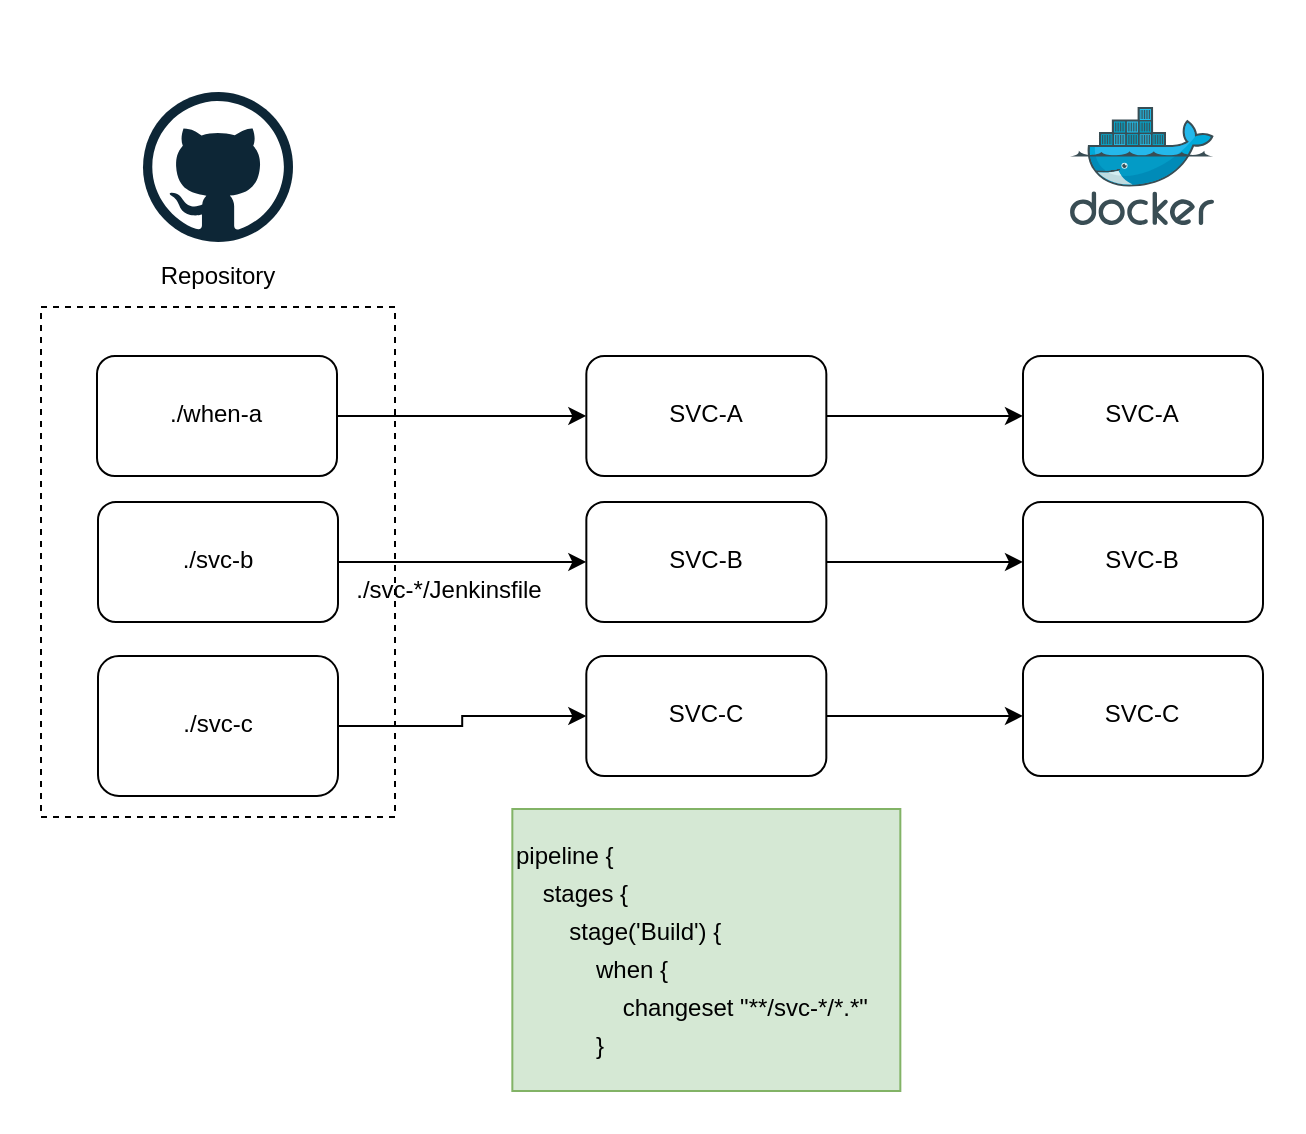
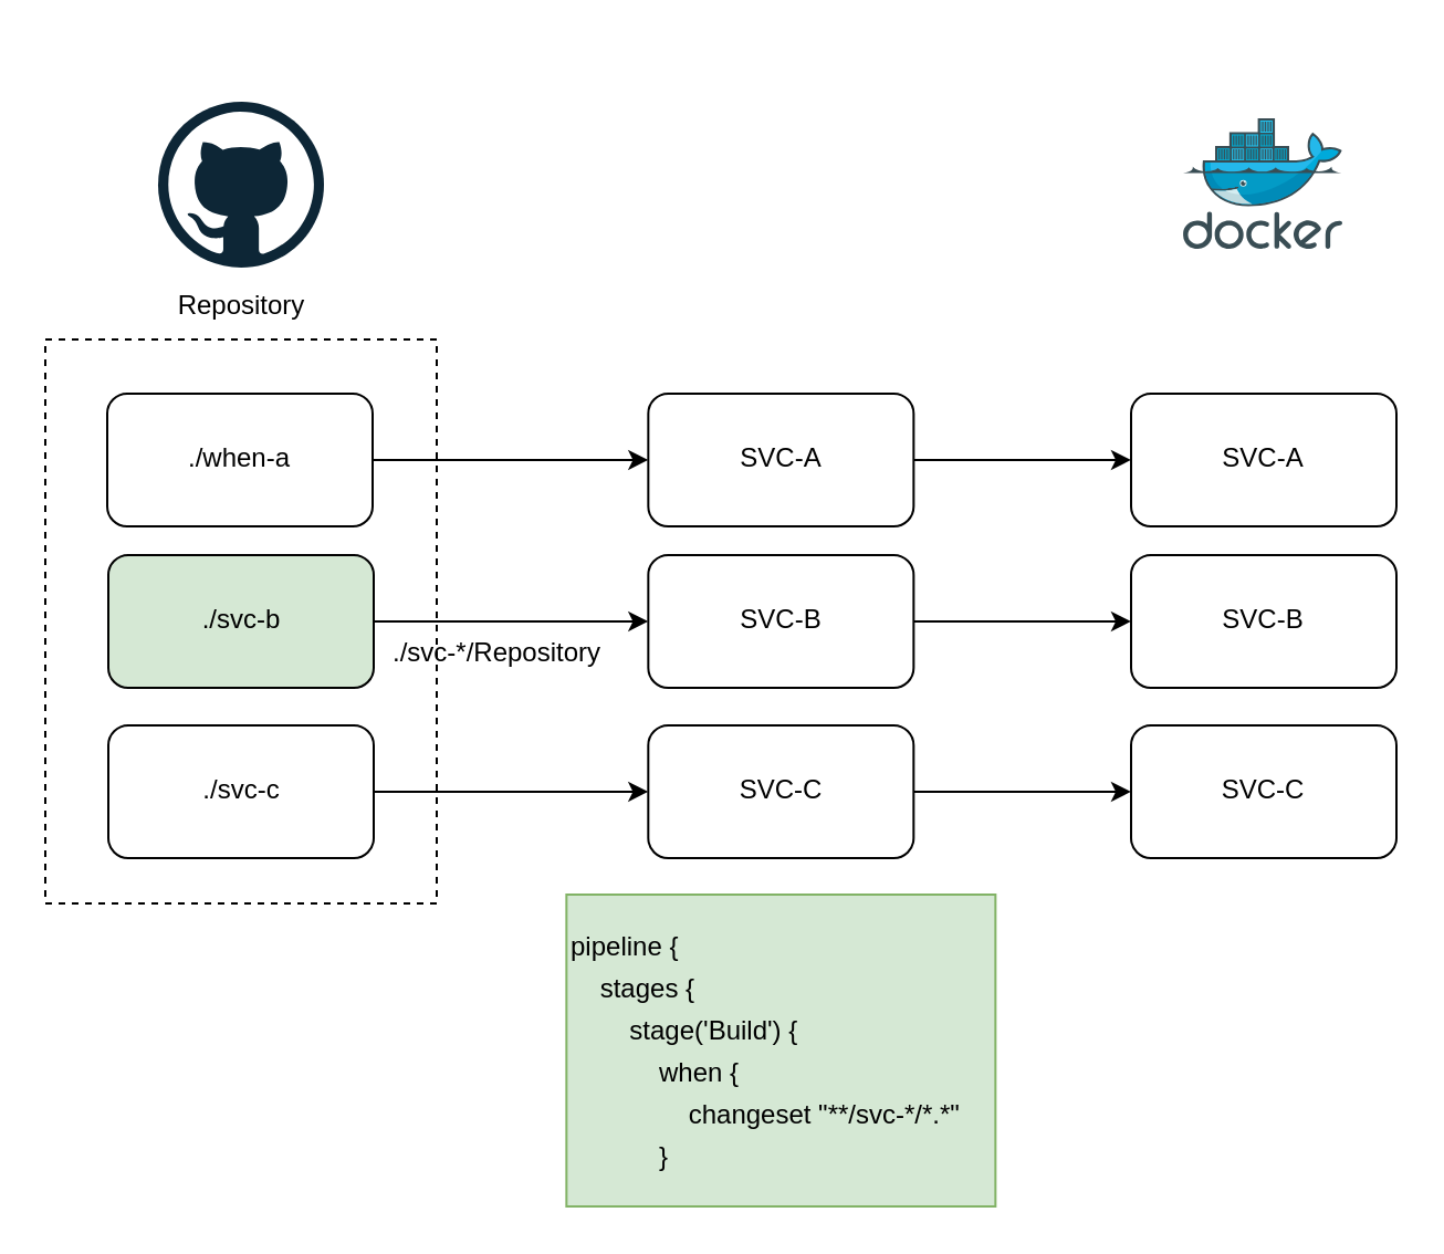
  <mxCell id="0" />
  <mxCell id="1" parent="0" />
  <mxCell id="2" value="" style="rounded=0;whiteSpace=wrap;html=1;dashed=1;fillColor=none;" parent="1" vertex="1"><mxGeometry x="20" y="152.98" width="177" height="255" as="geometry" /></mxCell>
  <mxCell id="3" value="" style="dashed=0;outlineConnect=0;html=1;align=center;labelPosition=center;verticalLabelPosition=bottom;verticalAlign=top;shape=mxgraph.weblogos.github" parent="1" vertex="1"><mxGeometry x="71" y="45.48" width="75" height="75" as="geometry" /></mxCell>
  <mxCell id="4" style="edgeStyle=orthogonalEdgeStyle;rounded=0;orthogonalLoop=1;jettySize=auto;html=1;" parent="1" source="5" target="13" edge="1"><mxGeometry relative="1" as="geometry" /></mxCell>
  <mxCell id="5" value="./when-a" style="rounded=1;whiteSpace=wrap;html=1;" parent="1" vertex="1"><mxGeometry x="48" y="177.48" width="120" height="60" as="geometry" /></mxCell>
  <mxCell id="6" style="edgeStyle=orthogonalEdgeStyle;rounded=0;orthogonalLoop=1;jettySize=auto;html=1;" parent="1" source="7" target="15" edge="1"><mxGeometry relative="1" as="geometry" /></mxCell>
- <mxCell id="7" value="./svc-b" style="rounded=1;whiteSpace=wrap;html=1;" parent="1" vertex="1"><mxGeometry x="48.5" y="250.48" width="120" height="60" as="geometry" /></mxCell>
+ <mxCell id="7" value="./svc-b" style="rounded=1;whiteSpace=wrap;html=1;fillColor=#d5e8d4;" parent="1" vertex="1"><mxGeometry x="48.5" y="250.48" width="120" height="60" as="geometry" /></mxCell>
  <mxCell id="8" style="edgeStyle=orthogonalEdgeStyle;rounded=0;orthogonalLoop=1;jettySize=auto;html=1;" parent="1" source="9" target="17" edge="1"><mxGeometry relative="1" as="geometry" /></mxCell>
- <mxCell id="9" value="./svc-c" style="rounded=1;whiteSpace=wrap;html=1;" parent="1" vertex="1"><mxGeometry x="48.5" y="327.48" width="120" height="70" as="geometry" /></mxCell>
+ <mxCell id="9" value="./svc-c" style="rounded=1;whiteSpace=wrap;html=1;" parent="1" vertex="1"><mxGeometry x="48.5" y="327.48" width="120" height="60" as="geometry" /></mxCell>
  <mxCell id="10" value="" style="image;sketch=0;aspect=fixed;html=1;points=[];align=center;fontSize=12;image=img/lib/mscae/Docker.svg;" parent="1" vertex="1"><mxGeometry x="535" y="53.46" width="72" height="59.04" as="geometry" /></mxCell>
  <mxCell id="11" value="Repository" style="text;html=1;align=center;verticalAlign=middle;whiteSpace=wrap;rounded=0;" parent="1" vertex="1"><mxGeometry x="79" y="123.48" width="60" height="30" as="geometry" /></mxCell>
  <mxCell id="12" style="edgeStyle=orthogonalEdgeStyle;rounded=0;orthogonalLoop=1;jettySize=auto;html=1;" parent="1" source="13" target="18" edge="1"><mxGeometry relative="1" as="geometry" /></mxCell>
  <mxCell id="13" value="SVC-A" style="rounded=1;whiteSpace=wrap;html=1;" parent="1" vertex="1"><mxGeometry x="292.67" y="177.48" width="120" height="60" as="geometry" /></mxCell>
  <mxCell id="14" style="edgeStyle=orthogonalEdgeStyle;rounded=0;orthogonalLoop=1;jettySize=auto;html=1;" parent="1" source="15" target="19" edge="1"><mxGeometry relative="1" as="geometry" /></mxCell>
  <mxCell id="15" value="SVC-B" style="rounded=1;whiteSpace=wrap;html=1;" parent="1" vertex="1"><mxGeometry x="292.67" y="250.48" width="120" height="60" as="geometry" /></mxCell>
  <mxCell id="16" style="edgeStyle=orthogonalEdgeStyle;rounded=0;orthogonalLoop=1;jettySize=auto;html=1;" parent="1" source="17" target="20" edge="1"><mxGeometry relative="1" as="geometry" /></mxCell>
  <mxCell id="17" value="SVC-C" style="rounded=1;whiteSpace=wrap;html=1;" parent="1" vertex="1"><mxGeometry x="292.66" y="327.48" width="120" height="60" as="geometry" /></mxCell>
  <mxCell id="18" value="SVC-A" style="rounded=1;whiteSpace=wrap;html=1;" parent="1" vertex="1"><mxGeometry x="511" y="177.48" width="120" height="60" as="geometry" /></mxCell>
  <mxCell id="19" value="SVC-B" style="rounded=1;whiteSpace=wrap;html=1;" parent="1" vertex="1"><mxGeometry x="511" y="250.48" width="120" height="60" as="geometry" /></mxCell>
  <mxCell id="20" value="SVC-C" style="rounded=1;whiteSpace=wrap;html=1;" parent="1" vertex="1"><mxGeometry x="511" y="327.48" width="120" height="60" as="geometry" /></mxCell>
  <mxCell id="21" value="&lt;div style=&quot;line-height: 19px;&quot;&gt;&lt;div style=&quot;&quot;&gt;pipeline {&lt;/div&gt;&lt;div style=&quot;&quot;&gt;&lt;span style=&quot;background-color: initial;&quot;&gt;&amp;nbsp; &amp;nbsp; stages {&lt;/span&gt;&lt;br&gt;&lt;/div&gt;&lt;div style=&quot;&quot;&gt;&amp;nbsp; &amp;nbsp; &amp;nbsp; &amp;nbsp; stage('Build') {&lt;/div&gt;&lt;div style=&quot;&quot;&gt;&amp;nbsp; &amp;nbsp; &amp;nbsp; &amp;nbsp; &amp;nbsp; &amp;nbsp; when {&lt;/div&gt;&lt;div style=&quot;&quot;&gt;&amp;nbsp; &amp;nbsp; &amp;nbsp; &amp;nbsp; &amp;nbsp; &amp;nbsp; &amp;nbsp; &amp;nbsp; changeset &quot;**/svc-*/*.*&quot;&lt;/div&gt;&lt;div style=&quot;&quot;&gt;&amp;nbsp; &amp;nbsp; &amp;nbsp; &amp;nbsp; &amp;nbsp; &amp;nbsp; }&lt;/div&gt;&lt;/div&gt;" style="text;html=1;align=left;verticalAlign=middle;whiteSpace=wrap;rounded=0;fillColor=#d5e8d4;strokeColor=#82b366;" parent="1" vertex="1"><mxGeometry x="255.67" y="404" width="194" height="141" as="geometry" /></mxCell>
- <mxCell id="22" value="./svc-*/Jenkinsfile" style="text;html=1;align=center;verticalAlign=middle;whiteSpace=wrap;rounded=0;" parent="1" vertex="1"><mxGeometry x="164" y="280.48" width="121" height="30" as="geometry" /></mxCell>
+ <mxCell id="22" value="./svc-*/Repository" style="text;html=1;align=center;verticalAlign=middle;whiteSpace=wrap;rounded=0;" parent="1" vertex="1"><mxGeometry x="164" y="280.48" width="121" height="30" as="geometry" /></mxCell>
  <mxCell id="23" value="" style="shape=image;verticalLabelPosition=bottom;labelBackgroundColor=default;verticalAlign=top;aspect=fixed;imageAspect=0;image=https://icon.icepanel.io/Technology/svg/Jenkins.svg;" parent="1" vertex="1"><mxGeometry x="301.17" y="20.48" width="103" height="103" as="geometry" /></mxCell>
